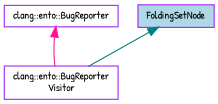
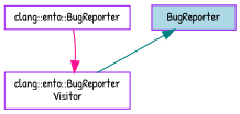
  digraph {
    fontname="Patrick Hand"
    node [color=purple fillcolor=white fontname="Patrick Hand" fontsize=10 shape=record style=filled]
    edge [dir=back fontname="Patrick Hand" fontsize=10 labelfontname=Helvetica labelfontsize=10 style=solid]
    n1 [fontcolor=black height=0.2 label="clang::ento::BugReporter" width=0.4]
    n2 [height=0.2 label="clang::ento::BugReporter\lVisitor" width=0.4]
-   n3 [fillcolor=lightblue height=0.2 label=FoldingSetNode width=0.4]
-   n1 -> n2 [color=deeppink]
+   n3 [fillcolor=lightblue height=0.2 label=BugReporter width=0.4]
+   n2 -> n1 [color=deeppink]
    n3 -> n2 [color=teal]
  }
